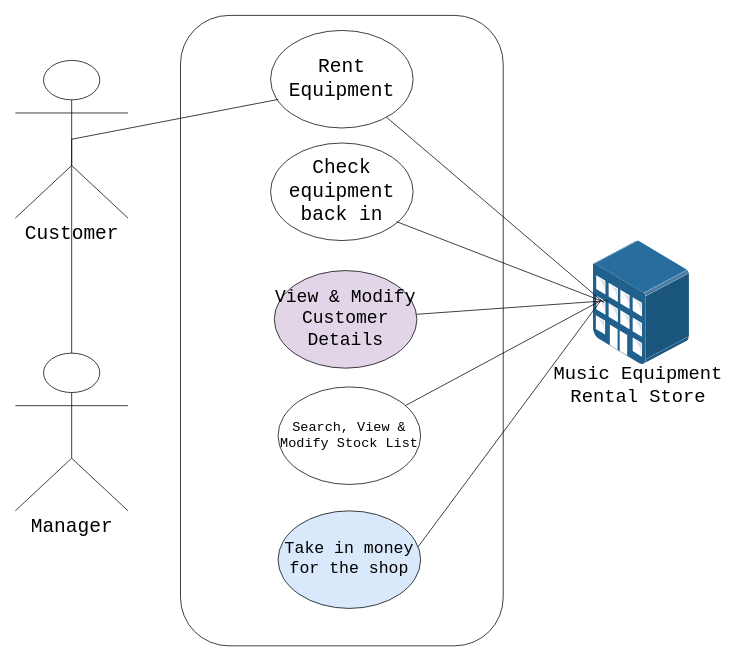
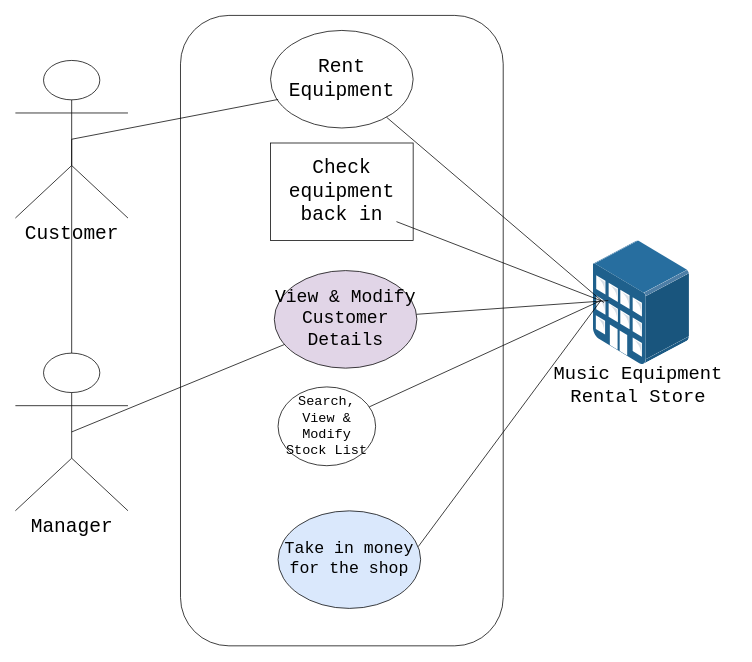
  <mxCell id="0" />
  <mxCell id="1" parent="0" />
  <mxCell id="2" value="" style="rounded=1;whiteSpace=wrap;html=1;shadow=0;labelBackgroundColor=none;strokeColor=#000000;strokeWidth=1;fillColor=#ffffff;fontFamily=Verdana;fontSize=8;fontColor=#000000;align=center;" vertex="1" parent="1"><mxGeometry x="240" width="430" height="840" as="geometry" y="20" /></mxCell>
  <mxCell id="3" value="&lt;font style=&quot;font-size: 26px&quot; face=&quot;Courier New&quot;&gt;Rent Equipment&lt;/font&gt;" style="ellipse;whiteSpace=wrap;html=1;" vertex="1" parent="1"><mxGeometry x="360" y="40" width="190" height="130" as="geometry" /></mxCell>
- <mxCell id="4" value="&lt;font style=&quot;font-size: 26px&quot; face=&quot;Courier New&quot;&gt;Check equipment back in&lt;/font&gt;" style="ellipse;whiteSpace=wrap;html=1;" vertex="1" parent="1"><mxGeometry x="360" y="190" width="190" height="130" as="geometry" /></mxCell>
+ <mxCell id="4" value="&lt;font style=&quot;font-size: 26px&quot; face=&quot;Courier New&quot;&gt;Check equipment back in&lt;/font&gt;" style="whiteSpace=wrap;html=1;rounded=0;" vertex="1" parent="1"><mxGeometry x="360" y="190" width="190" height="130" as="geometry" /></mxCell>
  <mxCell id="5" value="&lt;font style=&quot;font-size: 26px&quot; face=&quot;Courier New&quot;&gt;Customer&lt;/font&gt;" style="shape=umlActor;verticalLabelPosition=bottom;labelBackgroundColor=#ffffff;verticalAlign=top;html=1;outlineConnect=0;" vertex="1" parent="1"><mxGeometry x="20" y="80" width="150" height="210" as="geometry" /></mxCell>
  <mxCell id="6" value="&lt;font style=&quot;font-size: 26px&quot; face=&quot;Courier New&quot;&gt;Manager&lt;br&gt;&lt;br&gt;&lt;/font&gt;" style="shape=umlActor;verticalLabelPosition=bottom;labelBackgroundColor=#ffffff;verticalAlign=top;html=1;outlineConnect=0;" vertex="1" parent="1"><mxGeometry x="20" y="470" width="150" height="210" as="geometry" /></mxCell>
  <mxCell id="7" value="&lt;font style=&quot;font-size: 24px&quot; face=&quot;Courier New&quot;&gt;View &amp;amp; Modify Customer Details&lt;/font&gt;" style="ellipse;whiteSpace=wrap;html=1;fillColor=#e1d5e7;" vertex="1" parent="1"><mxGeometry x="365" y="360" width="190" height="130" as="geometry" /></mxCell>
- <mxCell id="8" value="&lt;font style=&quot;font-size: 18px&quot; face=&quot;Courier New&quot;&gt;Search, View &amp;amp; Modify Stock List&lt;/font&gt;" style="ellipse;whiteSpace=wrap;html=1;" vertex="1" parent="1"><mxGeometry x="370" y="515" width="190" height="130" as="geometry" /></mxCell>
+ <mxCell id="8" value="&lt;font style=&quot;font-size: 18px&quot; face=&quot;Courier New&quot;&gt;Search, View &amp;amp; Modify Stock List&lt;/font&gt;" style="ellipse;whiteSpace=wrap;html=1;" vertex="1" parent="1"><mxGeometry x="370" y="515" width="130" height="105" as="geometry" /></mxCell>
  <mxCell id="9" value="&lt;font style=&quot;font-size: 22px&quot; face=&quot;Courier New&quot;&gt;Take in money for the shop&lt;/font&gt;" style="ellipse;whiteSpace=wrap;html=1;fillColor=#dae8fc;" vertex="1" parent="1"><mxGeometry x="370" y="680.136" width="190" height="130" as="geometry" /></mxCell>
  <mxCell id="10" value="" style="points=[];aspect=fixed;html=1;align=center;shadow=0;dashed=0;image;image=img/lib/allied_telesis/buildings/Medium_Business_Building.svg;" vertex="1" parent="1"><mxGeometry x="790" y="320" width="128" height="165" as="geometry" /></mxCell>
  <mxCell id="11" value="&lt;font style=&quot;font-size: 25px&quot; face=&quot;Courier New&quot;&gt;Music Equipment Rental Store&lt;/font&gt;" style="text;html=1;strokeColor=none;fillColor=none;align=center;verticalAlign=middle;whiteSpace=wrap;rounded=0;" vertex="1" parent="1"><mxGeometry x="720" y="475" width="260" height="75" as="geometry" /></mxCell>
+ <mxCell id="12" value="" style="endArrow=none;html=1;exitX=0.5;exitY=0.5;exitDx=0;exitDy=0;exitPerimeter=0;" edge="1" parent="1" source="6" target="7"><mxGeometry width="50" height="50" relative="1" as="geometry"><mxPoint x="20" y="970" as="sourcePoint" /><mxPoint x="70" y="920" as="targetPoint" /></mxGeometry></mxCell>
  <mxCell id="13" value="" style="endArrow=none;html=1;exitX=0.5;exitY=0.5;exitDx=0;exitDy=0;exitPerimeter=0;" edge="1" parent="1" source="5"><mxGeometry width="50" height="50" relative="1" as="geometry"><mxPoint x="86.5" y="248.5" as="sourcePoint" /><mxPoint x="370.061" y="131.968" as="targetPoint" /></mxGeometry></mxCell>
  <mxCell id="14" value="" style="endArrow=none;html=1;exitX=0.5;exitY=0.5;exitDx=0;exitDy=0;exitPerimeter=0;" edge="1" parent="1" source="5" target="6"><mxGeometry width="50" height="50" relative="1" as="geometry"><mxPoint x="105" y="195" as="sourcePoint" /><mxPoint x="380.061" y="141.968" as="targetPoint" /></mxGeometry></mxCell>
  <mxCell id="15" value="" style="endArrow=none;html=1;" edge="1" parent="1" source="3"><mxGeometry width="50" height="50" relative="1" as="geometry"><mxPoint x="535.5" y="350.5" as="sourcePoint" /><mxPoint x="804.118" y="402.731" as="targetPoint" /></mxGeometry></mxCell>
  <mxCell id="16" value="" style="endArrow=none;html=1;exitX=0.883;exitY=0.806;exitDx=0;exitDy=0;exitPerimeter=0;" edge="1" parent="1" source="4"><mxGeometry width="50" height="50" relative="1" as="geometry"><mxPoint x="510.027" y="193.157" as="sourcePoint" /><mxPoint x="800" y="400" as="targetPoint" /></mxGeometry></mxCell>
  <mxCell id="17" value="" style="endArrow=none;html=1;" edge="1" parent="1" source="7"><mxGeometry width="50" height="50" relative="1" as="geometry"><mxPoint x="538" y="305" as="sourcePoint" /><mxPoint x="810" y="400" as="targetPoint" /></mxGeometry></mxCell>
  <mxCell id="18" value="" style="endArrow=none;html=1;" edge="1" parent="1" source="8"><mxGeometry width="50" height="50" relative="1" as="geometry"><mxPoint x="564.487" y="428.251" as="sourcePoint" /><mxPoint x="800" y="400" as="targetPoint" /></mxGeometry></mxCell>
  <mxCell id="19" value="" style="endArrow=none;html=1;exitX=0.983;exitY=0.367;exitDx=0;exitDy=0;exitPerimeter=0;" edge="1" parent="1" source="9"><mxGeometry width="50" height="50" relative="1" as="geometry"><mxPoint x="549.715" y="549.855" as="sourcePoint" /><mxPoint x="800" y="400" as="targetPoint" /></mxGeometry></mxCell>
